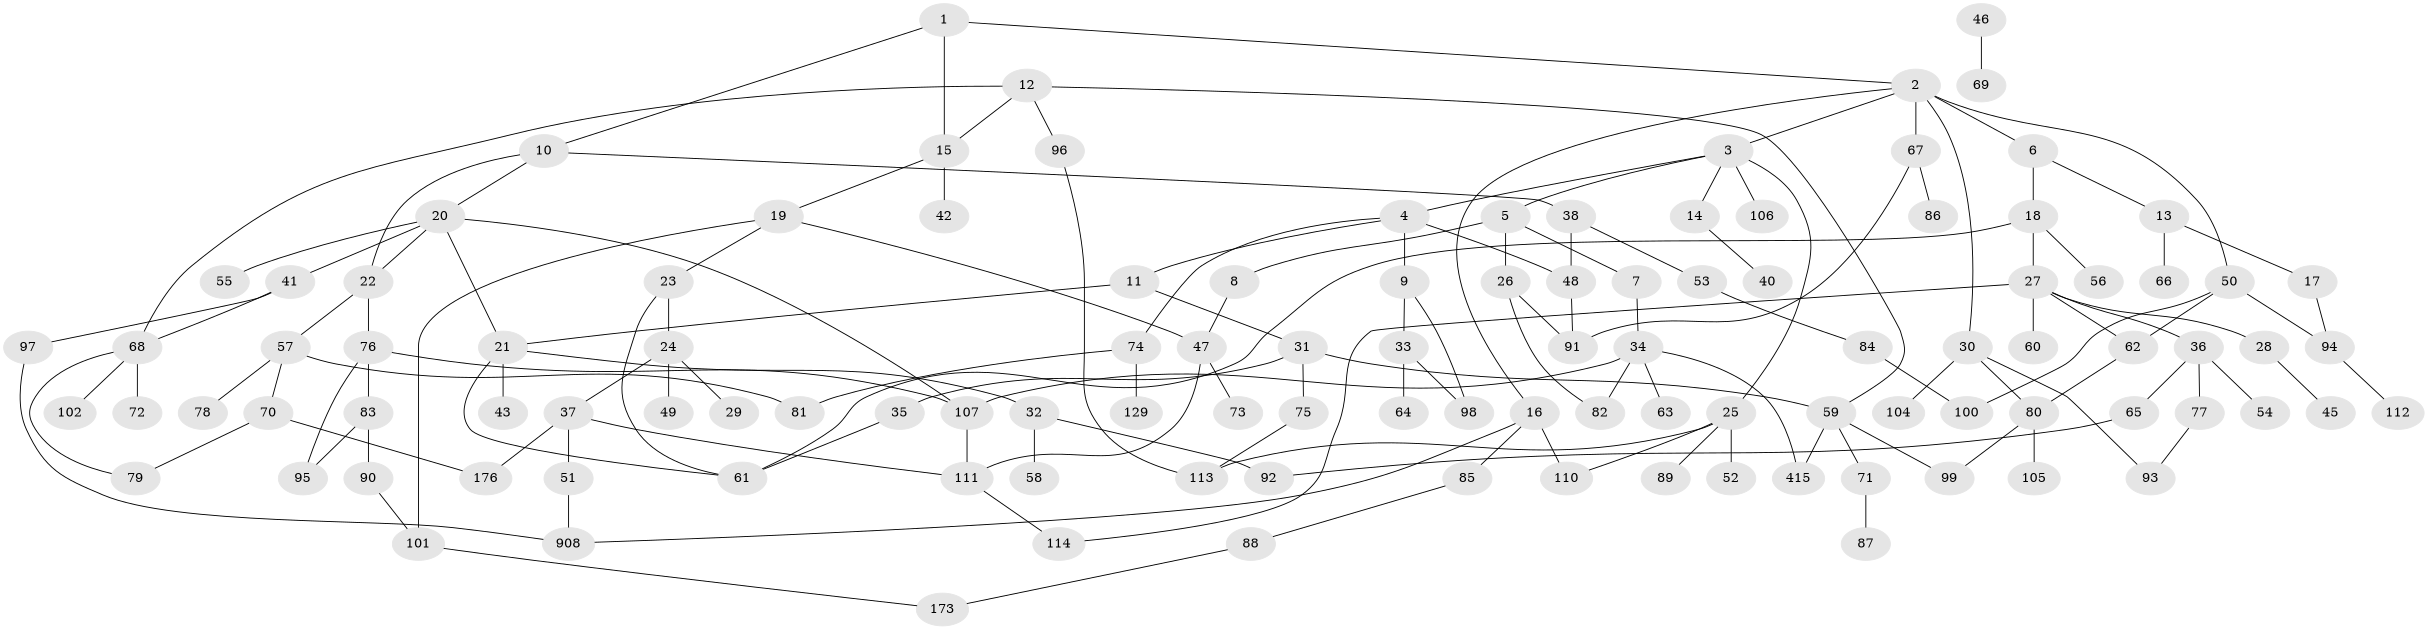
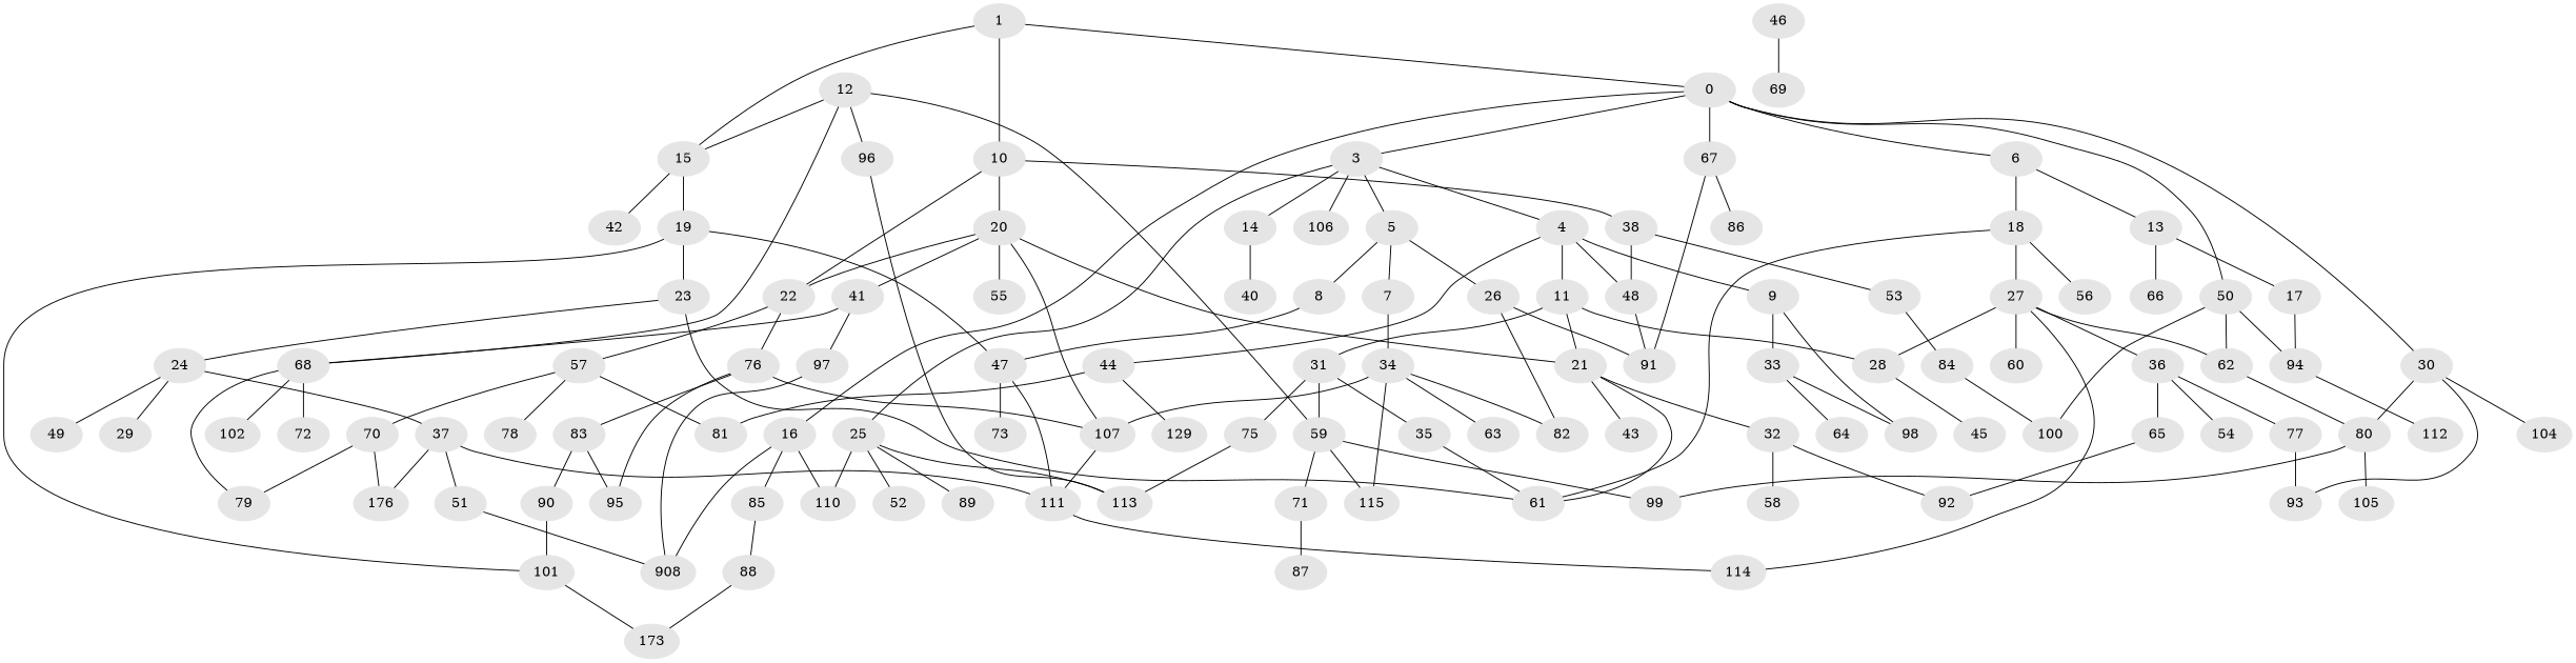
  graph {
    node [color=gray90 style=filled]
    1
-   2
+   2 [label=0]
    10
    15
    3
    6
    16
    30
    50
    67
    20
    22
    38
    19
    42
    4
    5
    14
    25
    106
    13
    18
    85
    n24 [label=908]
    110
    80
    93
    104
    94
    62
    100
    91
    86
    9
    11
-   44 [label=74]
+   44
    48
    7
    8
    26
    40
    52
    89
    113
    33
    98
    21
    28
    31
    12
    59
    68
    96
    81
    n55 [label=129]
    34
    47
    82
    17
    66
    27
    56
    61
    107
    63
-   115 [label=415]
+   115
    111
    73
    64
    41
    55
    57
    76
    53
    32
    43
    45
    35
    75
    71
    99
    72
    79
    102
    23
    101
    88
    112
    36
    60
    114
    24
    n93 [label=173]
    97
    58
    92
    70
    78
    83
    95
    29
    37
    49
    51
    n105 [label=176]
    54
    65
    77
    105
    84
    46
    69
    87
    90
    1 -- 2
    1 -- 10
    1 -- 15
    2 -- 3
    2 -- 6
    2 -- 16
    2 -- 30
    2 -- 50
    2 -- 67
    10 -- 20
    10 -- 22
    10 -- 38
    15 -- 19
    15 -- 42
    3 -- 4
    3 -- 5
    3 -- 14
    3 -- 25
    3 -- 106
    6 -- 13
    6 -- 18
    16 -- 85
    16 -- n24
    16 -- 110
    30 -- 80
    30 -- 93
    30 -- 104
    50 -- 94
    50 -- 62
    50 -- 100
    67 -- 91
    67 -- 86
    20 -- 22
    20 -- 21
    20 -- 107
    20 -- 41
    20 -- 55
    22 -- 57
    22 -- 76
    38 -- 48
    38 -- 53
    19 -- 47
    19 -- 23
    19 -- 101
    4 -- 9
    4 -- 11
    4 -- 44
    4 -- 48
    5 -- 7
    5 -- 8
    5 -- 26
    14 -- 40
    25 -- 110
    25 -- 52
    25 -- 89
    25 -- 113
    13 -- 17
    13 -- 66
    18 -- 27
    18 -- 56
    18 -- 61
    85 -- 88
    80 -- 99
    80 -- 105
    94 -- 112
    62 -- 80
    9 -- 33
    9 -- 98
    11 -- 21
+   11 -- 28
    11 -- 31
    44 -- 81
    44 -- n55
    48 -- 91
    7 -- 34
    8 -- 47
    26 -- 91
    26 -- 82
    33 -- 98
    33 -- 64
    21 -- 61
    21 -- 32
    21 -- 43
    28 -- 45
    31 -- 59
    31 -- 35
    31 -- 75
    12 -- 15
    12 -- 59
    12 -- 68
    12 -- 96
    59 -- 115
    59 -- 71
    59 -- 99
    68 -- 72
    68 -- 79
    68 -- 102
    96 -- 113
    34 -- 82
    34 -- 107
    34 -- 63
    34 -- 115
    47 -- 111
    47 -- 73
    17 -- 94
    27 -- 62
    27 -- 28
    27 -- 36
    27 -- 60
    27 -- 114
    107 -- 111
    111 -- 114
    41 -- 68
    41 -- 97
    57 -- 81
    57 -- 70
    57 -- 78
    76 -- 107
    76 -- 83
    76 -- 95
    53 -- 84
    32 -- 58
    32 -- 92
    35 -- 61
    75 -- 113
    71 -- 87
    23 -- 61
    23 -- 24
    101 -- n93
    88 -- n93
    36 -- 54
    36 -- 65
    36 -- 77
    24 -- 29
    24 -- 37
    24 -- 49
    97 -- n24
    70 -- 79
    70 -- n105
    83 -- 95
    83 -- 90
    37 -- 111
    37 -- 51
    37 -- n105
    51 -- n24
    65 -- 92
    77 -- 93
    84 -- 100
    46 -- 69
    90 -- 101
  }
